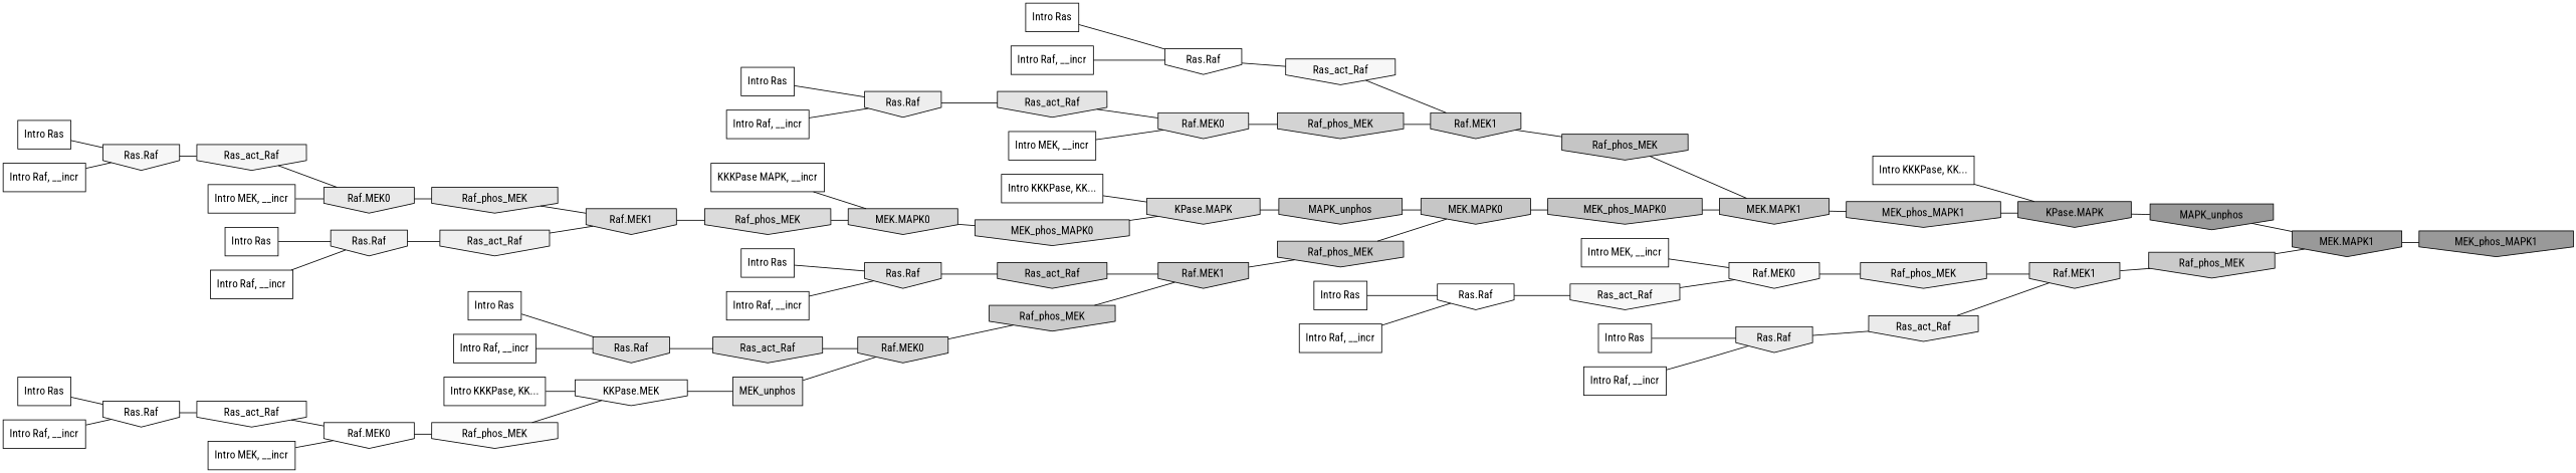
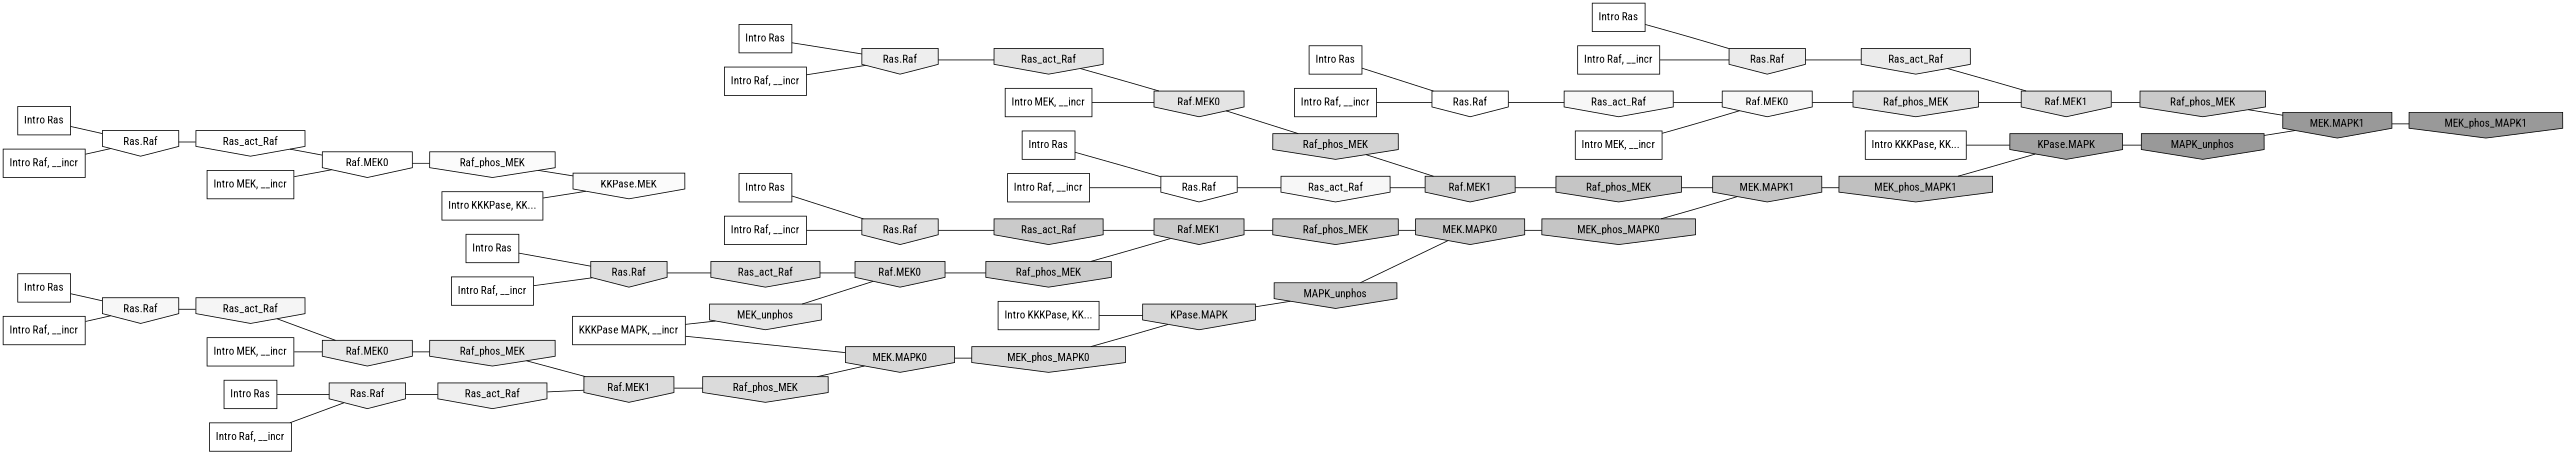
  digraph {
    fontname="Roboto Condensed"
    rankdir=LR
    ranksep=0.30
    node [fillcolor="0.000 0.000 1.000" fontname="Roboto Condensed" shape=invhouse style=filled]
    edge [color="0.000 0.000 0.000" dir=none fontname="Roboto Condensed"]
    n1 [label="Intro Ras" shape=rectangle]
    n2 [fillcolor="0.000 0.000 0.966" label="Ras.Raf"]
    n3 [fillcolor="0.000 0.000 0.958" label=Ras_act_Raf]
    n4 [label="Intro Ras" shape=rectangle]
    n5 [label="Ras.Raf"]
    n6 [fillcolor="0.000 0.000 0.999" label=Ras_act_Raf]
    n7 [label="Intro Ras" shape=rectangle]
    n8 [fillcolor="0.000 0.000 0.919" label="Ras.Raf"]
    n9 [fillcolor="0.000 0.000 0.918" label=Ras_act_Raf]
    n10 [label="Intro Ras" shape=rectangle]
    n11 [fillcolor="0.000 0.000 0.933" label="Ras.Raf"]
    n12 [fillcolor="0.000 0.000 0.894" label=Ras_act_Raf]
    n13 [label="Intro Ras" shape=rectangle]
    n14 [label="Ras.Raf"]
    n15 [fillcolor="0.000 0.000 0.968" label=Ras_act_Raf]
    n16 [label="Intro Ras" shape=rectangle]
    n17 [fillcolor="0.000 0.000 0.882" label="Ras.Raf"]
    n18 [fillcolor="0.000 0.000 0.792" label=Ras_act_Raf]
    n19 [label="Intro Ras" shape=rectangle]
    n20 [label="Ras.Raf"]
    n21 [fillcolor="0.000 0.000 0.967" label=Ras_act_Raf]
    n22 [label="Intro Ras" shape=rectangle]
    n23 [fillcolor="0.000 0.000 0.868" label="Ras.Raf"]
    n24 [fillcolor="0.000 0.000 0.863" label=Ras_act_Raf]
    n25 [label="Intro Ras" shape=rectangle]
    n26 [fillcolor="0.000 0.000 0.938" label="Ras.Raf"]
    n27 [fillcolor="0.000 0.000 0.935" label=Ras_act_Raf]
    n28 [label="Intro Raf, __incr" shape=rectangle]
    n29 [label="Intro Raf, __incr" shape=rectangle]
    n30 [label="Intro Raf, __incr" shape=rectangle]
    n31 [label="Intro Raf, __incr" shape=rectangle]
    n32 [label="Intro Raf, __incr" shape=rectangle]
    n33 [label="Intro Raf, __incr" shape=rectangle]
    n34 [label="Intro Raf, __incr" shape=rectangle]
    n35 [label="Intro Raf, __incr" shape=rectangle]
    n36 [label="Intro Raf, __incr" shape=rectangle]
    n37 [label="Intro MEK, __incr" shape=rectangle]
    n38 [fillcolor="0.000 0.000 0.999" label="Raf.MEK0"]
    n39 [fillcolor="0.000 0.000 0.982" label=Raf_phos_MEK]
    n40 [label="Intro MEK, __incr" shape=rectangle]
    n41 [fillcolor="0.000 0.000 0.894" label="Raf.MEK0"]
    n42 [fillcolor="0.000 0.000 0.825" label=Raf_phos_MEK]
    n43 [label="Intro MEK, __incr" shape=rectangle]
    n44 [fillcolor="0.000 0.000 0.965" label="Raf.MEK0"]
    n45 [fillcolor="0.000 0.000 0.893" label=Raf_phos_MEK]
    n46 [label="Intro MEK, __incr" shape=rectangle]
    n47 [fillcolor="0.000 0.000 0.913" label="Raf.MEK0"]
    n48 [fillcolor="0.000 0.000 0.897" label=Raf_phos_MEK]
    n49 [label="KKKPase MAPK, __incr" shape=rectangle]
    n50 [fillcolor="0.000 0.000 0.845" label="MEK.MAPK0"]
    n51 [fillcolor="0.000 0.000 0.844" label=MEK_phos_MAPK0]
    n52 [label="Intro KKKPase, KK..." shape=rectangle]
    n53 [fillcolor="0.000 0.000 0.841" label="KPase.MAPK"]
    n54 [fillcolor="0.000 0.000 0.774" label=MAPK_unphos]
    n55 [label="Intro KKKPase, KK..." shape=rectangle]
    n56 [fillcolor="0.000 0.000 0.635" label="KPase.MAPK"]
    n57 [fillcolor="0.000 0.000 0.601" label=MAPK_unphos]
    n58 [label="Intro KKKPase, KK..." shape=rectangle]
    n59 [fillcolor="0.000 0.000 0.981" label="KKPase.MEK"]
-   n60 [fillcolor="0.000 0.000 0.904" label=MEK_unphos shape=box]
+   n60 [fillcolor="0.000 0.000 0.904" label=MEK_unphos]
    n61 [fillcolor="0.000 0.000 0.816" label="Raf.MEK1"]
    n62 [fillcolor="0.000 0.000 0.836" label="Raf.MEK0"]
    n63 [fillcolor="0.000 0.000 0.772" label=Raf_phos_MEK]
    n64 [fillcolor="0.000 0.000 0.859" label="Raf.MEK1"]
    n65 [fillcolor="0.000 0.000 0.862" label="Raf.MEK1"]
    n66 [fillcolor="0.000 0.000 0.859" label=Raf_phos_MEK]
    n67 [fillcolor="0.000 0.000 0.790" label=Raf_phos_MEK]
    n68 [fillcolor="0.000 0.000 0.794" label=Raf_phos_MEK]
    n69 [fillcolor="0.000 0.000 0.792" label="Raf.MEK1"]
    n70 [fillcolor="0.000 0.000 0.601" label="MEK.MAPK1"]
    n71 [fillcolor="0.000 0.000 0.774" label="MEK.MAPK0"]
    n72 [fillcolor="0.000 0.000 0.771" label="MEK.MAPK1"]
    n73 [fillcolor="0.000 0.000 0.782" label=Raf_phos_MEK]
    n74 [fillcolor="0.000 0.000 0.600" label=MEK_phos_MAPK1]
    n75 [fillcolor="0.000 0.000 0.771" label=MEK_phos_MAPK0]
    n76 [fillcolor="0.000 0.000 0.753" label=MEK_phos_MAPK1]
    n1 -> n2
    n2 -> n3
    n3 -> n47
    n4 -> n5
    n5 -> n6
    n6 -> n38
    n7 -> n8
    n8 -> n9
    n9 -> n64
    n10 -> n11
    n11 -> n12
    n12 -> n41
    n13 -> n14
    n14 -> n15
    n15 -> n44
    n16 -> n17
    n17 -> n18
    n18 -> n69
    n19 -> n20
    n20 -> n21
    n21 -> n61
    n22 -> n23
    n23 -> n24
    n24 -> n62
    n25 -> n26
    n26 -> n27
    n27 -> n65
    n28 -> n26
    n29 -> n17
    n30 -> n5
    n31 -> n20
    n32 -> n2
    n33 -> n8
    n34 -> n11
    n35 -> n23
    n36 -> n14
    n37 -> n38
    n38 -> n39
    n39 -> n59
    n40 -> n41
    n41 -> n42
    n42 -> n61
    n43 -> n44
    n44 -> n45
    n45 -> n64
    n46 -> n47
    n47 -> n48
    n48 -> n65
    n49 -> n50
    n50 -> n51
    n51 -> n53
    n52 -> n53
    n53 -> n54
    n54 -> n71
    n55 -> n56
    n56 -> n57
    n57 -> n70
    n58 -> n59
-   n59 -> n60
+   n49 -> n60
    n60 -> n62
    n61 -> n63
    n62 -> n68
    n63 -> n72
    n64 -> n67
    n65 -> n66
    n66 -> n50
    n67 -> n70
    n68 -> n69
    n69 -> n73
    n70 -> n74
    n71 -> n75
    n72 -> n76
    n73 -> n71
    n75 -> n72
    n76 -> n56
  }
